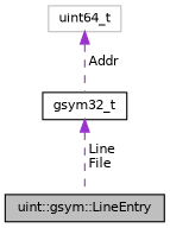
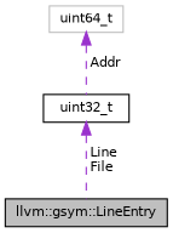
  digraph {
    node [color=black fontname=Helvetica fontsize=10 shape=record]
    edge [color=darkorchid3 dir=back fontname=Helvetica fontsize=10 labelfontname=Helvetica labelfontsize=10 style=dashed]
-   n1 [fillcolor=grey75 fontcolor=black height=0.2 label="uint::gsym::LineEntry" style=filled width=0.4]
+   n1 [fillcolor=grey75 fontcolor=black height=0.2 label="llvm::gsym::LineEntry" style=filled width=0.4]
    n2 [color=grey75 height=0.2 label=uint64_t width=0.4]
-   n3 [height=0.2 label=gsym32_t width=0.4]
+   n3 [height=0.2 label=uint32_t width=0.4]
    n2 -> n3 [label=" Addr"]
    n3 -> n1 [label=" Line\nFile"]
  }
